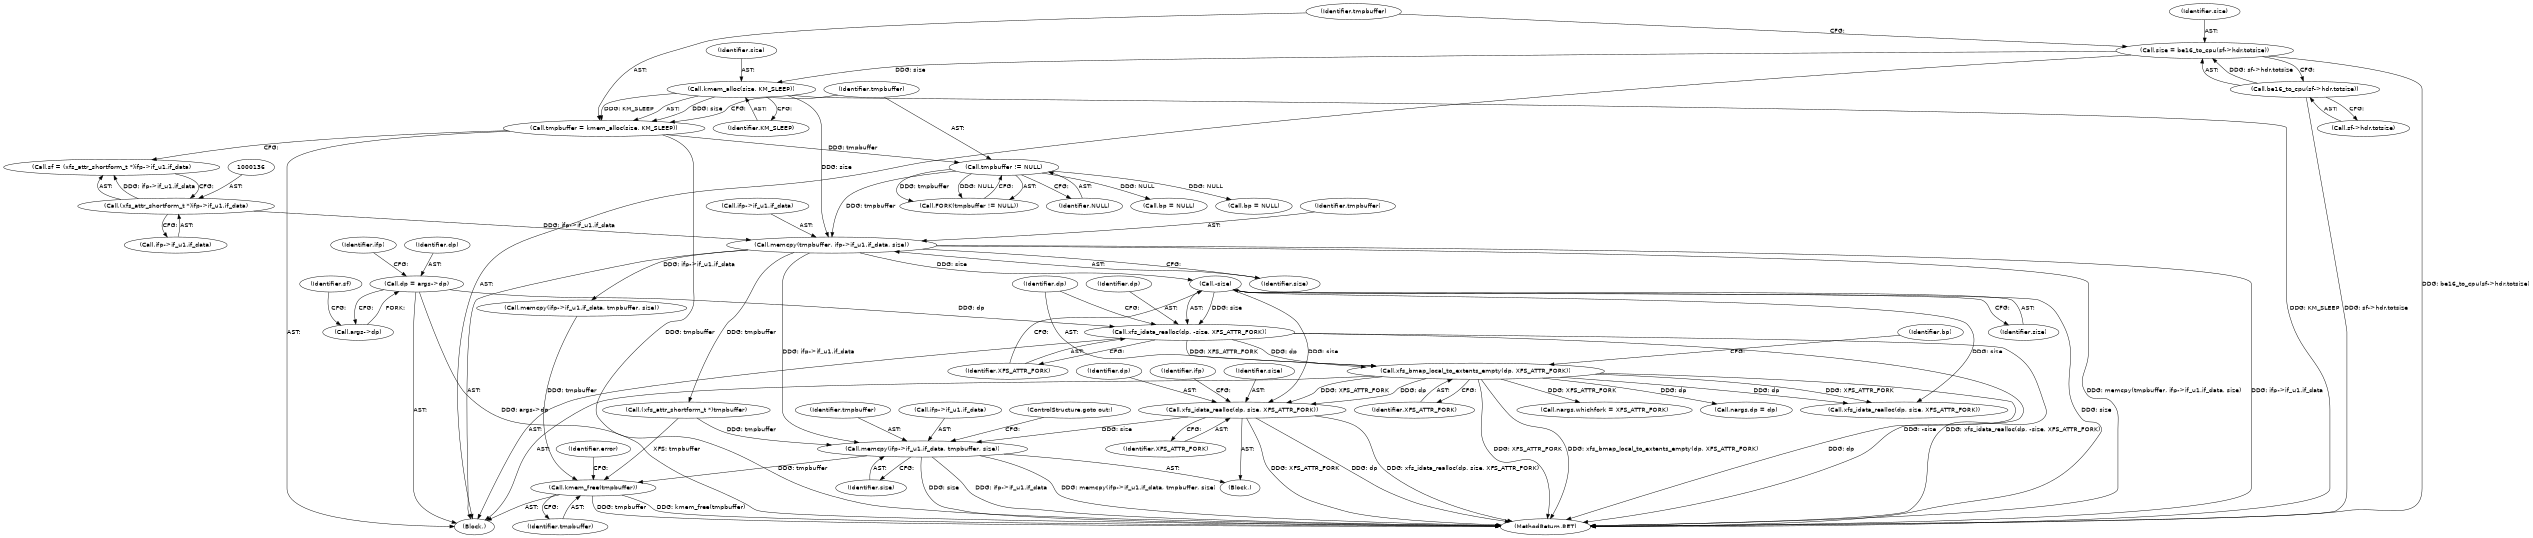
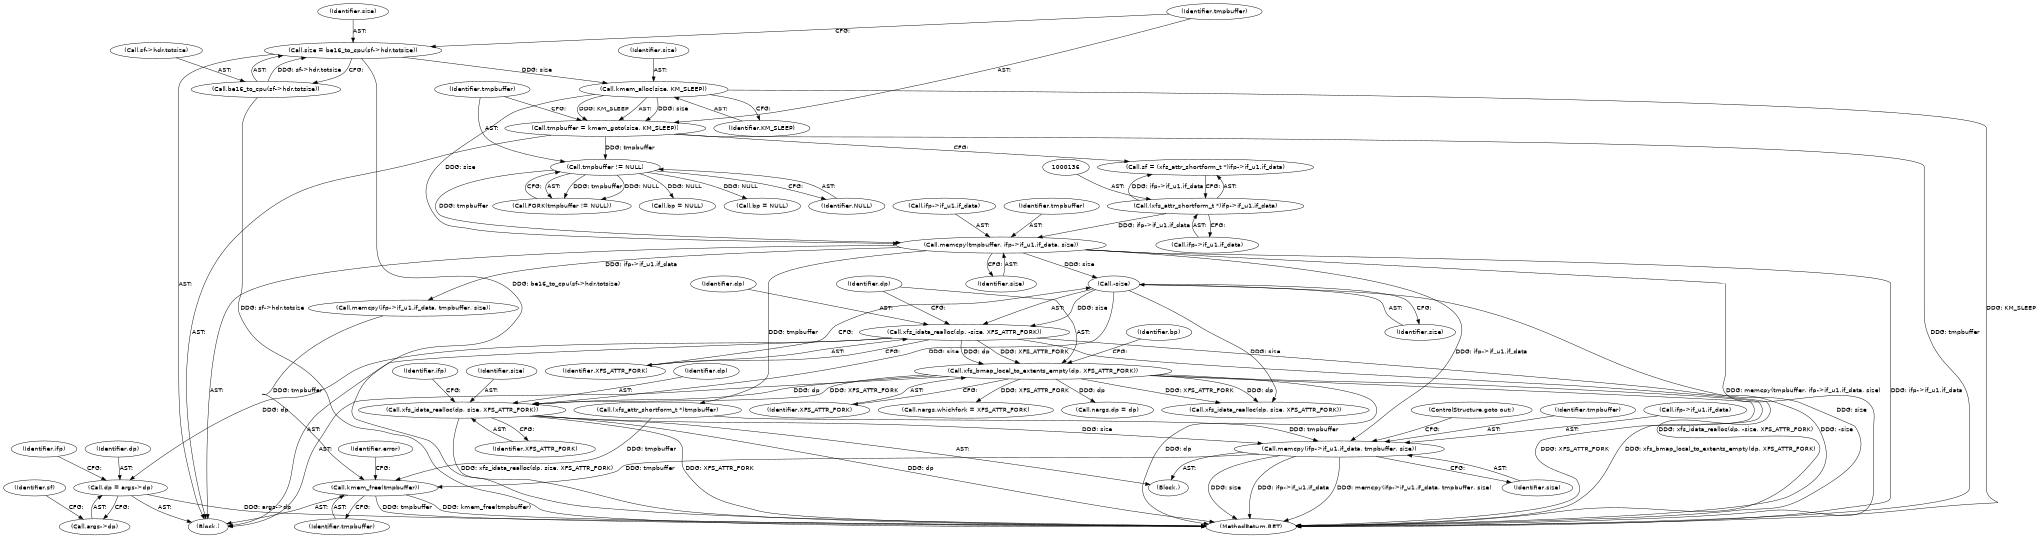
  digraph {
    fontname="DejaVu Sans"
    node [fontname="DejaVu Sans"]
    edge [fontname="DejaVu Sans"]
    n1 [label="(Call,xfs_idata_realloc(dp, size, XFS_ATTR_FORK))"]
    n2 [label="(Call,memcpy(ifp->if_u1.if_data, tmpbuffer, size))"]
    n3 [label="(MethodReturn,RET)"]
    n4 [label="(Identifier,XFS_ATTR_FORK)"]
    n5 [label="(Block,)"]
    n6 [label="(Call,kmem_free(tmpbuffer))"]
    n7 [label="(Identifier,size)"]
    n8 [label="(Call,xfs_bmap_local_to_extents_empty(dp, XFS_ATTR_FORK))"]
    n9 [label="(Block,)"]
    n10 [label="(Call,nargs.dp = dp)"]
    n11 [label="(Call,xfs_idata_realloc(dp, size, XFS_ATTR_FORK))"]
    n12 [label="(Identifier,XFS_ATTR_FORK)"]
    n13 [label="(Call,nargs.whichfork = XFS_ATTR_FORK)"]
    n14 [label="(Call,xfs_idata_realloc(dp, -size, XFS_ATTR_FORK))"]
    n15 [label="(Identifier,XFS_ATTR_FORK)"]
    n16 [label="(Call,-size)"]
    n17 [label="(Call,dp = args->dp)"]
    n18 [label="(Call,args->dp)"]
    n19 [label="(Identifier,size)"]
    n20 [label="(Call,memcpy(tmpbuffer, ifp->if_u1.if_data, size))"]
    n21 [label="(Call,(xfs_attr_shortform_t *)tmpbuffer)"]
    n22 [label="(Identifier,size)"]
    n23 [label="(Call,memcpy(ifp->if_u1.if_data, tmpbuffer, size))"]
    n24 [label="(Call,tmpbuffer != NULL)"]
    n25 [label="(Call,FORK(tmpbuffer != NULL))"]
    n26 [label="(Call,bp = NULL)"]
    n27 [label="(Call,bp = NULL)"]
    n28 [label="(Identifier,NULL)"]
-   n29 [label="(Call,tmpbuffer = kmem_alloc(size, KM_SLEEP))"]
+   n29 [label="(Call,tmpbuffer = kmem_goto(size, KM_SLEEP))"]
    n30 [label="(Call,sf = (xfs_attr_shortform_t *)ifp->if_u1.if_data)"]
    n31 [label="(Call,kmem_alloc(size, KM_SLEEP))"]
    n32 [label="(Identifier,KM_SLEEP)"]
    n33 [label="(Call,size = be16_to_cpu(sf->hdr.totsize))"]
    n34 [label="(Call,be16_to_cpu(sf->hdr.totsize))"]
    n35 [label="(Call,sf->hdr.totsize)"]
    n36 [label="(Call,(xfs_attr_shortform_t *)ifp->if_u1.if_data)"]
    n37 [label="(Call,ifp->if_u1.if_data)"]
    n38 [label="(Identifier,tmpbuffer)"]
    n39 [label="(Identifier,tmpbuffer)"]
    n40 [label="(Identifier,size)"]
    n41 [label="(Call,ifp->if_u1.if_data)"]
    n42 [label="(ControlStructure,goto out;)"]
    n43 [label="(Identifier,bp)"]
    n44 [label="(Identifier,tmpbuffer)"]
    n45 [label="(Identifier,tmpbuffer)"]
    n46 [label="(Identifier,ifp)"]
    n47 [label="(Identifier,size)"]
    n48 [label="(Identifier,tmpbuffer)"]
    n49 [label="(Identifier,dp)"]
    n50 [label="(Identifier,size)"]
    n51 [label="(Identifier,dp)"]
    n52 [label="(Call,ifp->if_u1.if_data)"]
    n53 [label="(Identifier,dp)"]
    n54 [label="(Identifier,dp)"]
    n55 [label="(Identifier,ifp)"]
    n56 [label="(Identifier,sf)"]
    n57 [label="(Identifier,error)"]
    1000136
    n1 -> n2 [label="DDG: size"]
    n1 -> n3 [label="DDG: xfs_idata_realloc(dp, size, XFS_ATTR_FORK)"]
    n1 -> n3 [label="DDG: XFS_ATTR_FORK"]
    n1 -> n3 [label="DDG: dp"]
    n1 -> n4 [label="CFG: "]
    n1 -> n5 [label="AST: "]
    n2 -> n3 [label="DDG: size"]
    n2 -> n3 [label="DDG: ifp->if_u1.if_data"]
    n2 -> n3 [label="DDG: memcpy(ifp->if_u1.if_data, tmpbuffer, size)"]
    n2 -> n5 [label="AST: "]
    n2 -> n6 [label="DDG: tmpbuffer"]
    n2 -> n7 [label="CFG: "]
    n4 -> n1 [label="AST: "]
    n6 -> n3 [label="DDG: tmpbuffer"]
    n6 -> n3 [label="DDG: kmem_free(tmpbuffer)"]
    n6 -> n9 [label="AST: "]
    n6 -> n38 [label="CFG: "]
    n7 -> n2 [label="AST: "]
    n8 -> n1 [label="DDG: dp"]
    n8 -> n1 [label="DDG: XFS_ATTR_FORK"]
    n8 -> n3 [label="DDG: dp"]
    n8 -> n3 [label="DDG: XFS_ATTR_FORK"]
    n8 -> n3 [label="DDG: xfs_bmap_local_to_extents_empty(dp, XFS_ATTR_FORK)"]
    n8 -> n9 [label="AST: "]
    n8 -> n10 [label="DDG: dp"]
    n8 -> n11 [label="DDG: dp"]
    n8 -> n11 [label="DDG: XFS_ATTR_FORK"]
    n8 -> n12 [label="CFG: "]
    n8 -> n13 [label="DDG: XFS_ATTR_FORK"]
    n12 -> n8 [label="AST: "]
    n14 -> n3 [label="DDG: xfs_idata_realloc(dp, -size, XFS_ATTR_FORK)"]
    n14 -> n3 [label="DDG: -size"]
    n14 -> n8 [label="DDG: dp"]
    n14 -> n8 [label="DDG: XFS_ATTR_FORK"]
    n14 -> n9 [label="AST: "]
    n14 -> n15 [label="CFG: "]
    n15 -> n14 [label="AST: "]
    n15 -> n16 [label="CFG: "]
    n16 -> n1 [label="DDG: size"]
    n16 -> n3 [label="DDG: size"]
    n16 -> n11 [label="DDG: size"]
    n16 -> n14 [label="AST: "]
    n16 -> n14 [label="DDG: size"]
    n16 -> n19 [label="CFG: "]
    n17 -> n3 [label="DDG: args->dp"]
    n17 -> n9 [label="AST: "]
-   n17 -> n14 [label="DDG: dp"]
+   n14 -> n17 [label="DDG: dp"]
    n17 -> n18 [label="CFG: "]
-   n18 -> n17 [label="FORK: "]
+   n18 -> n17 [label="AST: "]
    n19 -> n16 [label="AST: "]
    n20 -> n2 [label="DDG: ifp->if_u1.if_data"]
    n20 -> n3 [label="DDG: memcpy(tmpbuffer, ifp->if_u1.if_data, size)"]
    n20 -> n3 [label="DDG: ifp->if_u1.if_data"]
    n20 -> n9 [label="AST: "]
    n20 -> n16 [label="DDG: size"]
    n20 -> n21 [label="DDG: tmpbuffer"]
    n20 -> n22 [label="CFG: "]
    n20 -> n23 [label="DDG: ifp->if_u1.if_data"]
    n21 -> n2 [label="DDG: tmpbuffer"]
-   n21 -> n6 [label="XFS: tmpbuffer"]
+   n21 -> n6 [label="DDG: tmpbuffer"]
    n22 -> n20 [label="AST: "]
    n23 -> n6 [label="DDG: tmpbuffer"]
    n24 -> n20 [label="DDG: tmpbuffer"]
    n24 -> n25 [label="AST: "]
    n24 -> n25 [label="DDG: tmpbuffer"]
    n24 -> n25 [label="DDG: NULL"]
    n24 -> n26 [label="DDG: NULL"]
    n24 -> n27 [label="DDG: NULL"]
    n24 -> n28 [label="CFG: "]
    n25 -> n24 [label="CFG: "]
    n28 -> n24 [label="AST: "]
    n29 -> n3 [label="DDG: tmpbuffer"]
    n29 -> n9 [label="AST: "]
    n29 -> n24 [label="DDG: tmpbuffer"]
    n29 -> n30 [label="CFG: "]
    n30 -> n36 [label="CFG: "]
    n31 -> n3 [label="DDG: KM_SLEEP"]
    n31 -> n20 [label="DDG: size"]
    n31 -> n29 [label="AST: "]
    n31 -> n29 [label="DDG: size"]
    n31 -> n29 [label="DDG: KM_SLEEP"]
    n31 -> n32 [label="CFG: "]
    n32 -> n31 [label="AST: "]
    n33 -> n3 [label="DDG: be16_to_cpu(sf->hdr.totsize)"]
    n33 -> n9 [label="AST: "]
    n33 -> n31 [label="DDG: size"]
    n33 -> n34 [label="CFG: "]
    n34 -> n3 [label="DDG: sf->hdr.totsize"]
    n34 -> n33 [label="AST: "]
    n34 -> n33 [label="DDG: sf->hdr.totsize"]
-   n34 -> n35 [label="CFG: "]
    n35 -> n34 [label="AST: "]
    n36 -> n20 [label="DDG: ifp->if_u1.if_data"]
    n36 -> n30 [label="AST: "]
    n36 -> n30 [label="DDG: ifp->if_u1.if_data"]
    n36 -> n37 [label="CFG: "]
    n37 -> n36 [label="AST: "]
    n38 -> n6 [label="AST: "]
    n39 -> n29 [label="AST: "]
    n39 -> n33 [label="CFG: "]
    n40 -> n33 [label="AST: "]
    n41 -> n20 [label="AST: "]
    n42 -> n2 [label="CFG: "]
    n43 -> n8 [label="CFG: "]
    n44 -> n20 [label="AST: "]
    n45 -> n2 [label="AST: "]
    n46 -> n1 [label="CFG: "]
    n47 -> n31 [label="AST: "]
    n48 -> n24 [label="AST: "]
    n48 -> n29 [label="CFG: "]
    n49 -> n14 [label="AST: "]
    n50 -> n1 [label="AST: "]
    n51 -> n1 [label="AST: "]
    n52 -> n2 [label="AST: "]
    n53 -> n8 [label="AST: "]
    n53 -> n14 [label="CFG: "]
    n54 -> n17 [label="AST: "]
    n55 -> n17 [label="CFG: "]
    n56 -> n18 [label="CFG: "]
    n57 -> n6 [label="CFG: "]
    1000136 -> n36 [label="AST: "]
  }
